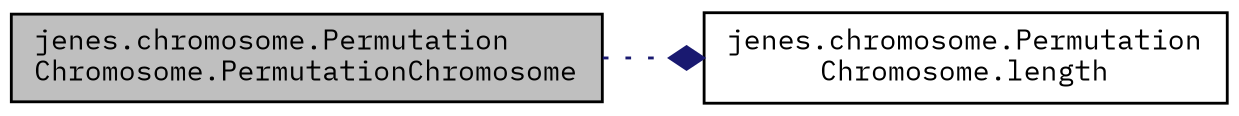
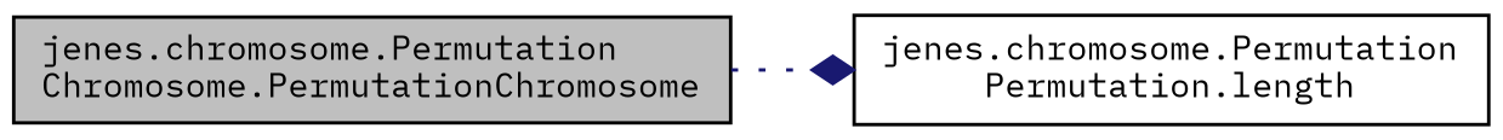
  digraph {
    rankdir=LR
    fontname="IBM Plex Mono"
    node [color=black fontname="IBM Plex Mono" fontsize=10 shape=record style=filled]
    n1 [fillcolor=grey75 fontcolor=black height=0.2 label="jenes.chromosome.Permutation\lChromosome.PermutationChromosome" width=0.4]
-   n2 [fillcolor=white height=0.2 label="jenes.chromosome.Permutation\lChromosome.length" width=0.4]
+   n2 [fillcolor=white height=0.2 label="jenes.chromosome.Permutation\lPermutation.length" width=0.4]
    n1 -> n2 [color=midnightblue fontname="IBM Plex Mono" fontsize=10 labelfontname=Helvetica labelfontsize=10 style=dotted arrowhead=diamond]
  }
